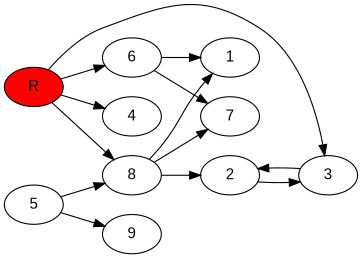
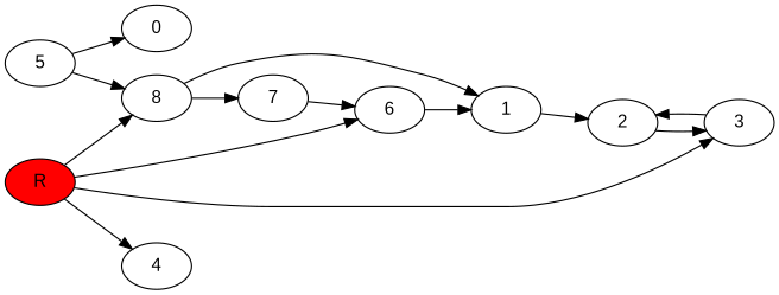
  digraph {
    fontname="Liberation Sans"
    rankdir=LR
    node [fontname="Liberation Sans"]
    edge [fontname="Liberation Sans"]
    1
    2
    3
    5
-   9
+   9 [label=0]
    8
    6
    7
    R [fillcolor="#ff0000" style=filled]
    4
-   8 -> 2
+   1 -> 2
    2 -> 3
    3 -> 2
    5 -> 9
    5 -> 8
    8 -> 1
    8 -> 7
    6 -> 1
-   6 -> 7
+   7 -> 6
    R -> 3
    R -> 8
    R -> 6
    R -> 4
  }
